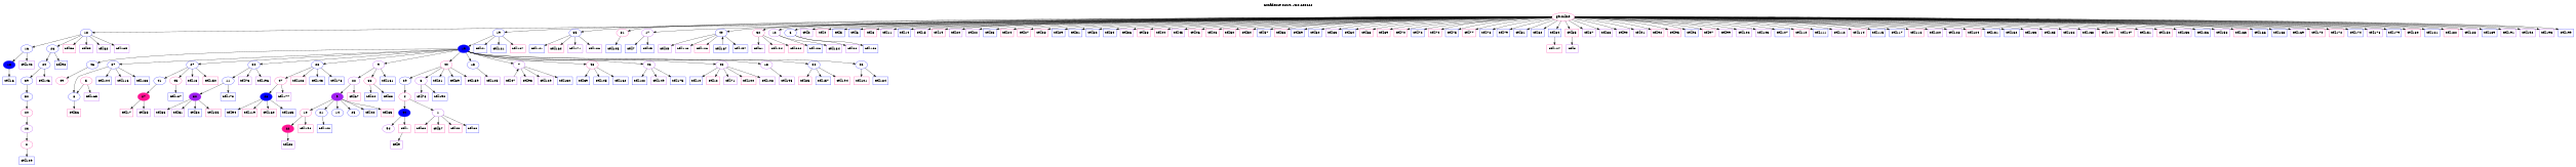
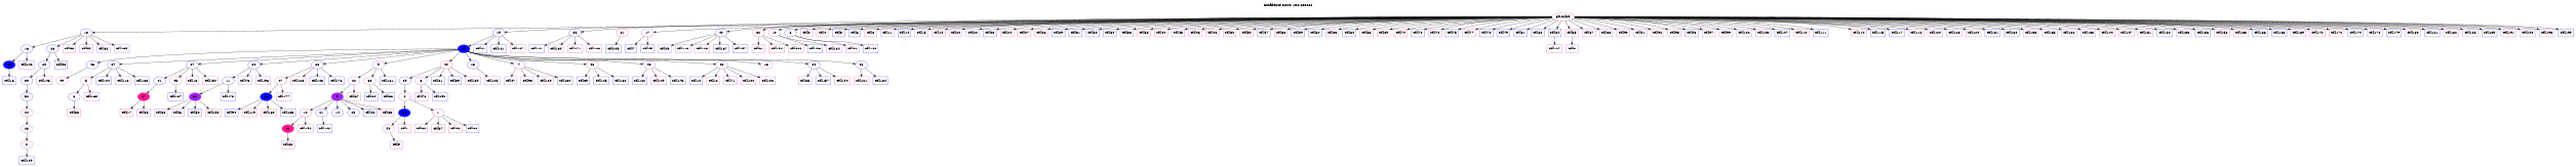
  digraph {
    label="Confidence score: -420.650622"
    labelloc=t
    node [color=blue shape=box]
    n1 [label=16 shape=""]
    n2 [label=18 style=filled shape=""]
    cell142 [color=purple]
    cell16
    n5 [color=purple label=23 shape=""]
    n6 [color=deeppink label=2 shape=""]
    cell109
    n8 [color=deeppink label=20 shape=""]
    n9 [label=50 shape=""]
    n10 [label=39 shape=""]
    n11 [label=24 shape=""]
    cell146 [color=purple]
    n13 [label=26 shape=""]
    cell98
    n15 [label=18 shape=""]
    cell53 [color=deeppink]
    cell55 [color=purple]
    cell62 [color=purple]
    cell139 [color=purple]
    n20 [label=46 shape=""]
    n21 [color=deeppink label=49 shape=""]
    n22 [color=deeppink label=5 shape=""]
    n23 [label=8 shape=""]
    cell165 [color=purple]
    cell56 [color=deeppink]
    n26 [label=37 shape=""]
    cell104
    cell116 [color=purple]
    cell188
    n30 [label=41 shape=""]
    n31 [color=deeppink label=27 style=filled shape=""]
    cell17 [color=deeppink]
    cell35 [color=purple]
    n34 [label=27 shape=""]
    n35 [color=deeppink label=45 shape=""]
    cell18 [color=purple]
    cell150 [color=deeppink]
    cell187
    n39 [label=11 shape=""]
    n40 [color=purple label=30 style=filled shape=""]
    cell173
    cell33 [color=purple]
    cell51 [color=purple]
    cell52
    cell155 [color=deeppink]
    n46 [label=30 shape=""]
    cell73 [color=purple]
    cell196 [color=purple]
    n49 [color=deeppink label=47 shape=""]
    n50 [label=28 style=filled shape=""]
    cell177 [color=purple]
    cell94
    cell119 [color=deeppink]
    cell160 [color=deeppink]
    cell185
    n56 [label=28 shape=""]
    cell128 [color=deeppink]
    cell143
    cell176
    n60 [color=deeppink label=10 shape=""]
    n61 [color=deeppink label=22 style=filled shape=""]
    cell198 [color=deeppink]
    cell26 [color=purple]
    n64 [color=purple label=9 style=filled shape=""]
    n65 [label=21 shape=""]
    n66 [label=14 shape=""]
    n67 [label=25 shape=""]
    cell42
    cell65 [color=deeppink]
    cell140
    n71 [color=purple label=22 shape=""]
    cell67 [color=deeppink]
    n73 [color=purple label=9 shape=""]
    n74 [color=deeppink label=33 shape=""]
    cell161
    cell68
    cell83
    n78 [label=44 style=filled shape=""]
    n79 [color=purple label=94 shape=""]
    cell1 [color=deeppink]
    cell9 [color=purple]
    n82 [color=deeppink label=4 shape=""]
    n83 [color=purple label=1 shape=""]
    cell30 [color=deeppink]
    cell37 [color=deeppink]
    cell43 [color=deeppink]
    cell80
    n88 [label=29 shape=""]
    n89 [color=deeppink label=44 shape=""]
    n90 [color=purple label=3 shape=""]
    cell21
    cell89
    cell159 [color=purple]
    cell76 [color=purple]
    cell190
    n96 [label=19 style=filled shape=""]
    n97 [label=15 shape=""]
    n98 [color=purple label=7 shape=""]
    n99 [color=deeppink label=48 shape=""]
    n100 [color=purple label=42 shape=""]
    n101 [color=purple label=43 shape=""]
    n102 [color=purple label=13 shape=""]
    n103 [label=38 shape=""]
    n104 [label=36 shape=""]
    cell125 [color=purple]
    cell47 [color=purple]
    cell93 [color=purple]
    cell129 [color=purple]
    cell130
    cell39
    cell145
    cell162
    cell122
    cell149 [color=purple]
    cell175
    cell10
    cell12 [color=deeppink]
    cell71 [color=purple]
    cell100 [color=deeppink]
    cell108 [color=purple]
-   cell195 [color=purple]
    cell25 [color=deeppink]
    cell157
    cell194 [color=deeppink]
    cell101 [color=deeppink]
    cell184
    n127 [label=19 shape=""]
    cell41
    cell121
    cell137 [color=deeppink]
    n131 [color=deeppink label=germline shape=""]
    n132 [label=35 shape=""]
    n133 [color=deeppink label=31 shape=""]
    n134 [color=purple label=17 shape=""]
    n135 [label=40 shape=""]
    n136 [color=deeppink label=32 shape=""]
    n137 [color=purple label=12 shape=""]
    n138 [label=6 shape=""]
    cell2 [color=purple]
    cell4 [color=deeppink]
    cell5
    cell6
    cell8 [color=deeppink]
    cell11 [color=purple]
    cell14
    cell15 [color=purple]
    cell19 [color=deeppink]
    cell20 [color=purple]
    cell22 [color=purple]
    cell23
    cell24 [color=deeppink]
    cell27 [color=deeppink]
    cell28 [color=deeppink]
    cell29
    cell31
    cell32
    cell34
    cell36 [color=purple]
    cell38 [color=deeppink]
    cell44 [color=deeppink]
    cell45 [color=purple]
    cell46 [color=deeppink]
    cell48 [color=deeppink]
    cell50 [color=deeppink]
    cell54 [color=deeppink]
    cell57
    cell58 [color=deeppink]
    cell59
    cell60
    cell63 [color=purple]
    cell64
    cell66 [color=deeppink]
    cell69 [color=deeppink]
    cell70 [color=deeppink]
    cell72
    cell74 [color=deeppink]
    cell75
    cell77 [color=deeppink]
    cell78
    cell79
    cell81
    cell82
    cell84
    cell85 [color=deeppink]
    cell87 [color=purple]
    cell88 [color=purple]
    cell90 [color=purple]
    cell91 [color=purple]
    cell92 [color=deeppink]
    cell95 [color=deeppink]
    cell96
    cell97 [color=deeppink]
    cell99 [color=purple]
    cell102 [color=purple]
    cell103 [color=purple]
    cell107
    cell110 [color=deeppink]
    cell111
-   cell112 [color=purple]
    cell114 [color=deeppink]
    cell115
    cell117
    cell118 [color=deeppink]
    cell120 [color=purple]
    cell123 [color=purple]
    cell124 [color=deeppink]
    cell131
    cell132
    cell133 [color=purple]
    cell135 [color=purple]
    cell136 [color=purple]
    cell138 [color=purple]
    cell144 [color=deeppink]
    cell147 [color=deeppink]
    cell151 [color=purple]
-   cell152 [color=deeppink]
+   cell152
    cell153 [color=purple]
    cell156
    cell158 [color=purple]
    cell163 [color=deeppink]
    cell166
    cell168
    cell169 [color=purple]
    cell170 [color=deeppink]
    cell172 [color=deeppink]
    cell174
    cell178 [color=purple]
    cell179
    cell180 [color=deeppink]
    cell181
    cell182 [color=deeppink]
    cell183 [color=purple]
    cell189
    cell191 [color=purple]
    cell192 [color=purple]
    cell193 [color=purple]
    cell199
    cell141
    cell164 [color=deeppink]
    cell171 [color=purple]
    cell186 [color=purple]
    cell105
    cell7
    cell49
    cell40 [color=purple]
    cell113 [color=purple]
    cell126 [color=deeppink]
    cell167
    cell197
    cell61 [color=purple]
    cell154 [color=deeppink]
    cell200 [color=deeppink]
    cell106
    cell134 [color=purple]
    cell86 [color=purple]
    cell148
    cell3 [color=purple]
    cell127 [color=deeppink]
    n1 -> n2
    n1 -> cell142
    n2 -> cell16
    n5 -> n6
    n6 -> cell109
    n8 -> n5
    n9 -> n8
    n10 -> n9
    n11 -> n10
    n11 -> cell146
    n13 -> n11
    n13 -> cell98
    n15 -> n1
    n15 -> n13
    n15 -> cell53
    n15 -> cell55
    n15 -> cell62
    n15 -> cell139
    n20 -> n21
    n22 -> n23
    n22 -> cell165
    n23 -> cell56
-   n26 -> n23
+   n26 -> n22
    n26 -> cell104
    n26 -> cell116
    n26 -> cell188
    n30 -> n31
    n31 -> cell17
    n31 -> cell35
    n34 -> n30
    n34 -> n35
    n34 -> cell18
    n34 -> cell150
    n35 -> cell187
    n39 -> n40
    n39 -> cell173
    n40 -> cell33
    n40 -> cell51
    n40 -> cell52
    n40 -> cell155
    n46 -> n39
    n46 -> cell73
    n46 -> cell196
    n49 -> n50
    n49 -> cell177
    n50 -> cell94
    n50 -> cell119
    n50 -> cell160
    n50 -> cell185
    n56 -> n49
    n56 -> cell128
    n56 -> cell143
    n56 -> cell176
    n60 -> n61
    n60 -> cell198
    n61 -> cell26
    n64 -> n60
    n64 -> n65
    n64 -> n66
    n64 -> n67
    n64 -> cell42
    n64 -> cell65
    n65 -> cell140
    n71 -> n64
    n71 -> cell67
    n73 -> n71
    n73 -> n74
    n73 -> cell161
    n74 -> cell68
    n74 -> cell83
    n78 -> n79
    n78 -> cell1
-   cell1 -> cell9
+   n79 -> cell9
    n82 -> n78
    n82 -> n83
    n83 -> cell30
    n83 -> cell37
    n83 -> cell43
    n83 -> cell80
    n88 -> n82
    n89 -> n88
    n89 -> n90
    n89 -> cell21
    n89 -> cell89
    n89 -> cell159
    n90 -> cell76
    n90 -> cell190
    n96 -> n20
    n96 -> n26
    n96 -> n34
    n96 -> n46
    n96 -> n56
    n96 -> n73
    n96 -> n89
    n96 -> n97
    n96 -> n98
    n96 -> n99
    n96 -> n100
    n96 -> n101
    n96 -> n102
    n96 -> n103
    n96 -> n104
    n97 -> cell125
-   cell47 -> n98
+   n98 -> cell47
    n98 -> cell93
    n98 -> cell129
    n98 -> cell130
    n99 -> cell39
    n99 -> cell145
    n99 -> cell162
    n100 -> cell122
    n100 -> cell149
    n100 -> cell175
    n101 -> cell10
    n101 -> cell12
    n101 -> cell71
    n101 -> cell100
    n101 -> cell108
-   n102 -> cell195
    n103 -> cell25
    n103 -> cell157
    n103 -> cell194
    n104 -> cell101
    n104 -> cell184
    n127 -> n96
    n127 -> cell41
    n127 -> cell121
    n127 -> cell137
    n131 -> n15
    n131 -> n127
    n131 -> n132
-   n131 -> n133
    n131 -> n134
    n131 -> n135
    n131 -> n136
    n131 -> n137
    n131 -> n138
    n131 -> cell2
    n131 -> cell4
    n131 -> cell5
    n131 -> cell6
    n131 -> cell8
    n131 -> cell11
    n131 -> cell14
    n131 -> cell15
    n131 -> cell19
    n131 -> cell20
    n131 -> cell22
    n131 -> cell23
    n131 -> cell24
    n131 -> cell27
    n131 -> cell28
    n131 -> cell29
    n131 -> cell31
    n131 -> cell32
    n131 -> cell34
    n131 -> cell36
    n131 -> cell38
    n131 -> cell44
    n131 -> cell45
    n131 -> cell46
    n131 -> cell48
    n131 -> cell50
    n131 -> cell54
    n131 -> cell57
    n131 -> cell58
    n131 -> cell59
    n131 -> cell60
    n131 -> cell63
    n131 -> cell64
    n131 -> cell66
    n131 -> cell69
    n131 -> cell70
    n131 -> cell72
    n131 -> cell74
    n131 -> cell75
    n131 -> cell77
    n131 -> cell78
    n131 -> cell79
    n131 -> cell81
    n131 -> cell82
    n131 -> cell84
    n131 -> cell85
    n131 -> cell87
    n131 -> cell88
    n131 -> cell90
    n131 -> cell91
    n131 -> cell92
    n131 -> cell95
    n131 -> cell96
    n131 -> cell97
    n131 -> cell99
    n131 -> cell102
    n131 -> cell103
    n131 -> cell107
    n131 -> cell110
    n131 -> cell111
-   n131 -> cell112
    n131 -> cell114
    n131 -> cell115
    n131 -> cell117
    n131 -> cell118
    n131 -> cell120
    n131 -> cell123
    n131 -> cell124
    n131 -> cell131
    n131 -> cell132
    n131 -> cell133
    n131 -> cell135
    n131 -> cell136
    n131 -> cell138
    n131 -> cell144
    n131 -> cell147
    n131 -> cell151
    n131 -> cell152
    n131 -> cell153
    n131 -> cell156
    n131 -> cell158
    n131 -> cell163
    n131 -> cell166
    n131 -> cell168
    n131 -> cell169
    n131 -> cell170
    n131 -> cell172
    n131 -> cell174
    n131 -> cell178
    n131 -> cell179
    n131 -> cell180
    n131 -> cell181
    n131 -> cell182
    n131 -> cell183
    n131 -> cell189
    n131 -> cell191
    n131 -> cell192
    n131 -> cell193
    n131 -> cell199
    n132 -> cell141
    n132 -> cell164
    n132 -> cell171
    n132 -> cell186
    n133 -> cell105
    n134 -> cell7
    n134 -> cell49
    n135 -> cell40
    n135 -> cell113
    n135 -> cell126
-   cell167 -> n135
+   n135 -> cell167
    n135 -> cell197
    n136 -> cell61
    n136 -> cell154
    n136 -> cell200
    n137 -> cell106
    n137 -> cell134
    n138 -> cell86
    n138 -> cell148
    cell84 -> cell127
    cell85 -> cell3
  }
